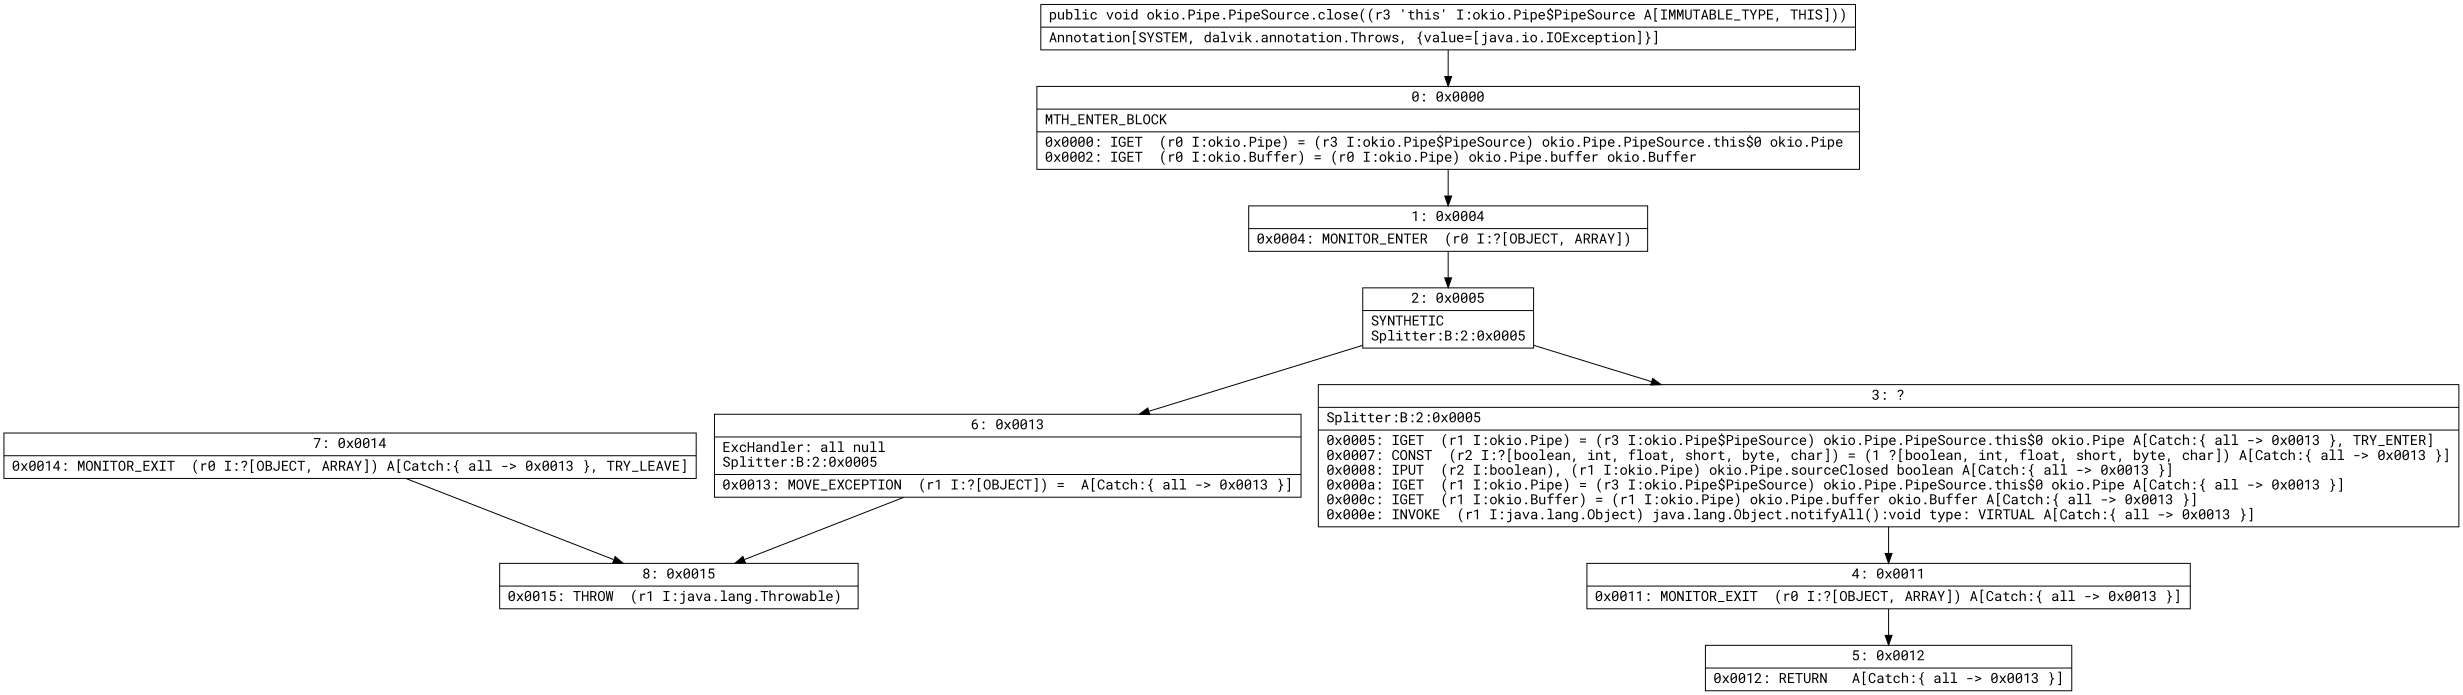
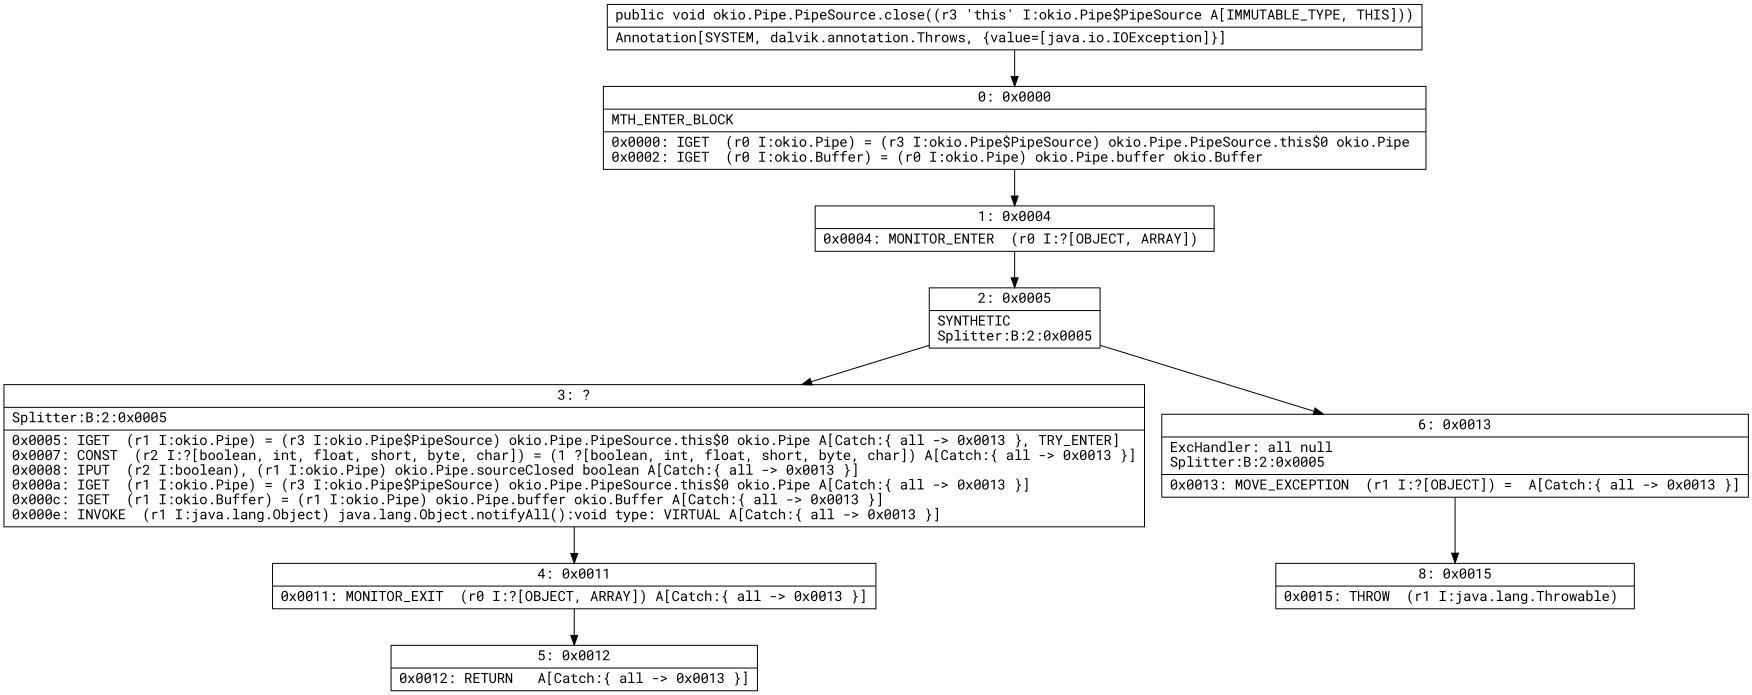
  digraph {
    fontname="Roboto Mono"
    node [fontname="Roboto Mono" shape=record]
    edge [fontname="Roboto Mono"]
    n1 [label="{0\:\ 0x0000|MTH_ENTER_BLOCK\l|0x0000: IGET  (r0 I:okio.Pipe) = (r3 I:okio.Pipe$PipeSource) okio.Pipe.PipeSource.this$0 okio.Pipe \l0x0002: IGET  (r0 I:okio.Buffer) = (r0 I:okio.Pipe) okio.Pipe.buffer okio.Buffer \l}"]
    n2 [label="{1\:\ 0x0004|0x0004: MONITOR_ENTER  (r0 I:?[OBJECT, ARRAY]) \l}"]
    n3 [label="{2\:\ 0x0005|SYNTHETIC\lSplitter:B:2:0x0005\l}"]
    n4 [label="{3\:\ ?|Splitter:B:2:0x0005\l|0x0005: IGET  (r1 I:okio.Pipe) = (r3 I:okio.Pipe$PipeSource) okio.Pipe.PipeSource.this$0 okio.Pipe A[Catch:\{ all \-\> 0x0013 \}, TRY_ENTER]\l0x0007: CONST  (r2 I:?[boolean, int, float, short, byte, char]) = (1 ?[boolean, int, float, short, byte, char]) A[Catch:\{ all \-\> 0x0013 \}]\l0x0008: IPUT  (r2 I:boolean), (r1 I:okio.Pipe) okio.Pipe.sourceClosed boolean A[Catch:\{ all \-\> 0x0013 \}]\l0x000a: IGET  (r1 I:okio.Pipe) = (r3 I:okio.Pipe$PipeSource) okio.Pipe.PipeSource.this$0 okio.Pipe A[Catch:\{ all \-\> 0x0013 \}]\l0x000c: IGET  (r1 I:okio.Buffer) = (r1 I:okio.Pipe) okio.Pipe.buffer okio.Buffer A[Catch:\{ all \-\> 0x0013 \}]\l0x000e: INVOKE  (r1 I:java.lang.Object) java.lang.Object.notifyAll():void type: VIRTUAL A[Catch:\{ all \-\> 0x0013 \}]\l}"]
    n5 [label="{6\:\ 0x0013|ExcHandler: all null\lSplitter:B:2:0x0005\l|0x0013: MOVE_EXCEPTION  (r1 I:?[OBJECT]) =  A[Catch:\{ all \-\> 0x0013 \}]\l}"]
    n6 [label="{4\:\ 0x0011|0x0011: MONITOR_EXIT  (r0 I:?[OBJECT, ARRAY]) A[Catch:\{ all \-\> 0x0013 \}]\l}"]
    n7 [label="{8\:\ 0x0015|0x0015: THROW  (r1 I:java.lang.Throwable) \l}"]
    n8 [label="{5\:\ 0x0012|0x0012: RETURN   A[Catch:\{ all \-\> 0x0013 \}]\l}"]
-   n9 [label="{7\:\ 0x0014|0x0014: MONITOR_EXIT  (r0 I:?[OBJECT, ARRAY]) A[Catch:\{ all \-\> 0x0013 \}, TRY_LEAVE]\l}"]
    n10 [label="{public void okio.Pipe.PipeSource.close((r3 'this' I:okio.Pipe$PipeSource A[IMMUTABLE_TYPE, THIS]))  | Annotation[SYSTEM, dalvik.annotation.Throws, \{value=[java.io.IOException]\}]\l}"]
    n1 -> n2
    n2 -> n3
    n3 -> n4
    n3 -> n5
    n4 -> n6
    n5 -> n7
    n6 -> n8
-   n9 -> n7
    n10 -> n1
  }
